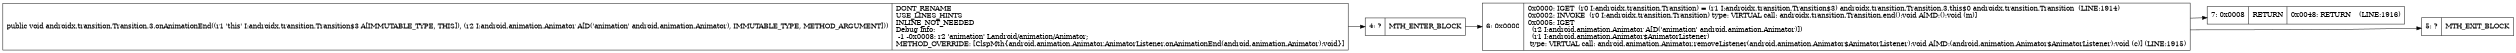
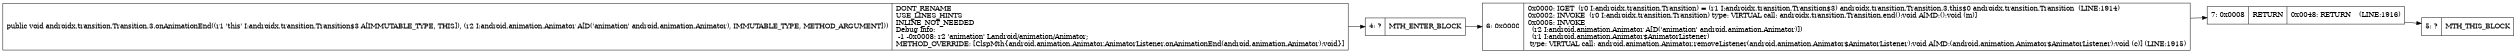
  digraph {
    rankdir=LR
    node [shape=record]
    n1 [label="{4\:\ ?|MTH_ENTER_BLOCK\l}"]
-   n2 [label="{6\:\ 0x0000|0x0000: IGET  (r0 I:androidx.transition.Transition) = (r1 I:androidx.transition.Transition$3) androidx.transition.Transition.3.this$0 androidx.transition.Transition  (LINE:1914)\l0x0002: INVOKE  (r0 I:androidx.transition.Transition) type: VIRTUAL call: androidx.transition.Transition.end():void A[MD:():void (m)]\l0x0005: IGET  \l  (r2 I:android.animation.Animator A[D('animation' android.animation.Animator)])\l  (r1 I:android.animation.Animator$AnimatorListener)\l type: VIRTUAL call: android.animation.Animator.removeListener(android.animation.Animator$AnimatorListener):void A[MD:(android.animation.Animator$AnimatorListener):void (c)] (LINE:1915)\l}"]
+   n2 [label="{6\:\ 0x0000|0x0000: IGET  (r0 I:androidx.transition.Transition) = (r1 I:androidx.transition.Transition$3) androidx.transition.Transition.3.this$0 androidx.transition.Transition  (LINE:1914)\l0x0002: INVOKE  (r0 I:androidx.transition.Transition) type: VIRTUAL call: androidx.transition.Transition.end():void A[MD:():void (m)]\l0x0005: INVOKE  \l  (r2 I:android.animation.Animator A[D('animation' android.animation.Animator)])\l  (r1 I:android.animation.Animator$AnimatorListener)\l type: VIRTUAL call: android.animation.Animator.removeListener(android.animation.Animator$AnimatorListener):void A[MD:(android.animation.Animator$AnimatorListener):void (c)] (LINE:1915)\l}"]
    n3 [label="{7\:\ 0x0008|RETURN\l|0x0048: RETURN    (LINE:1916)\l}"]
-   n4 [label="{5\:\ ?|MTH_EXIT_BLOCK\l}"]
+   n4 [label="{5\:\ ?|MTH_THIS_BLOCK\l}"]
    n5 [label="{public void androidx.transition.Transition.3.onAnimationEnd((r1 'this' I:androidx.transition.Transition$3 A[IMMUTABLE_TYPE, THIS]), (r2 I:android.animation.Animator A[D('animation' android.animation.Animator), IMMUTABLE_TYPE, METHOD_ARGUMENT]))  | DONT_RENAME\lUSE_LINES_HINTS\lINLINE_NOT_NEEDED\lDebug Info:\l  \-1 \-0x0008: r2 'animation' Landroid\/animation\/Animator;\lMETHOD_OVERRIDE: [ClspMth\{android.animation.Animator.AnimatorListener.onAnimationEnd(android.animation.Animator):void\}]\l}"]
    n1 -> n2
    n2 -> n3
-   n2 -> n4
+   n3 -> n4
    n5 -> n1
  }
